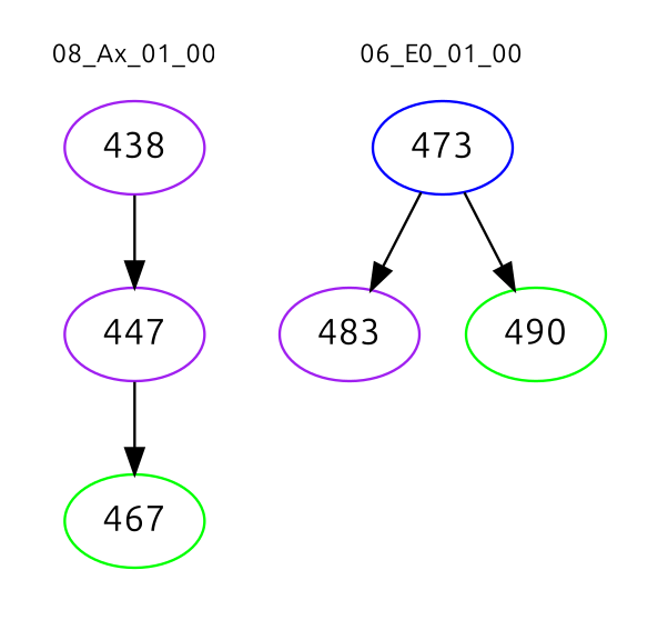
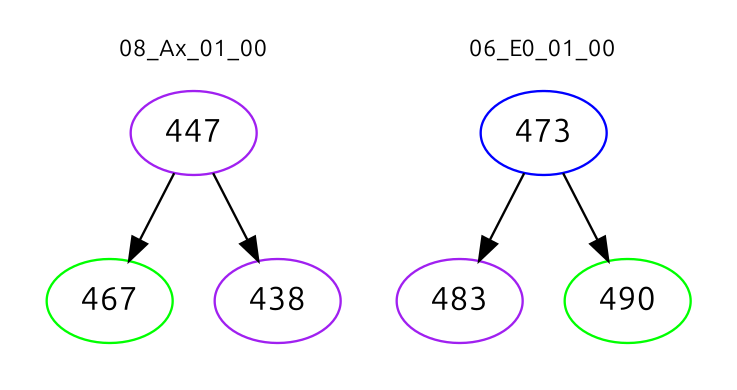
  digraph {
    fontname=Ubuntu
    node [color=purple fontname=Ubuntu]
    edge [color=black fontname=Ubuntu]
    n1 [label=447]
    n2 [color=green label=467]
    n3 [label=438]
    n4 [color=blue label=473]
    n5 [label=483]
    n6 [color=green label=490]
    subgraph cluster_1 {
      color=white
      fontsize=10
      label="08_Ax_01_00"
      n1
      n2
      n3
    }
    subgraph cluster_2 {
      color=white
      fontsize=10
      label="06_E0_01_00"
      n4
      n5
      n6
    }
    n1 -> n2
-   n3 -> n1
+   n1 -> n3
    n4 -> n5
    n4 -> n6
  }
